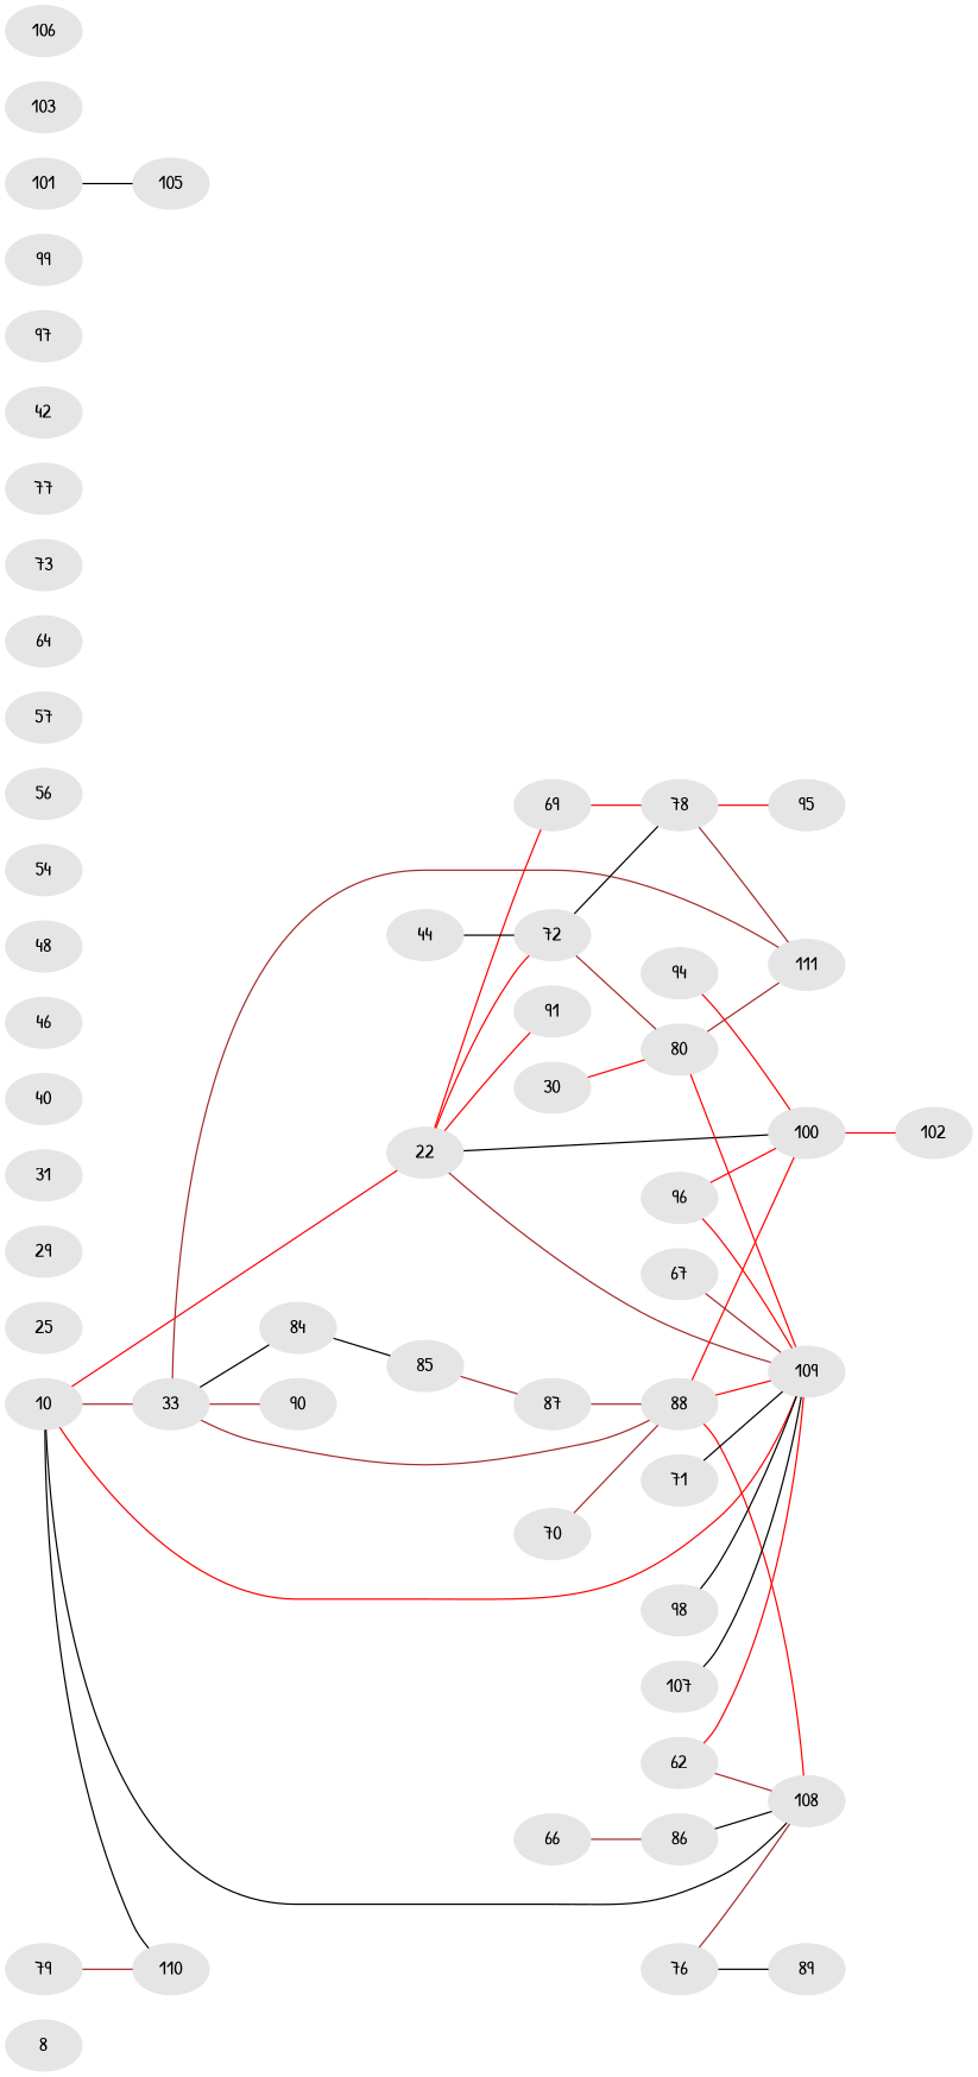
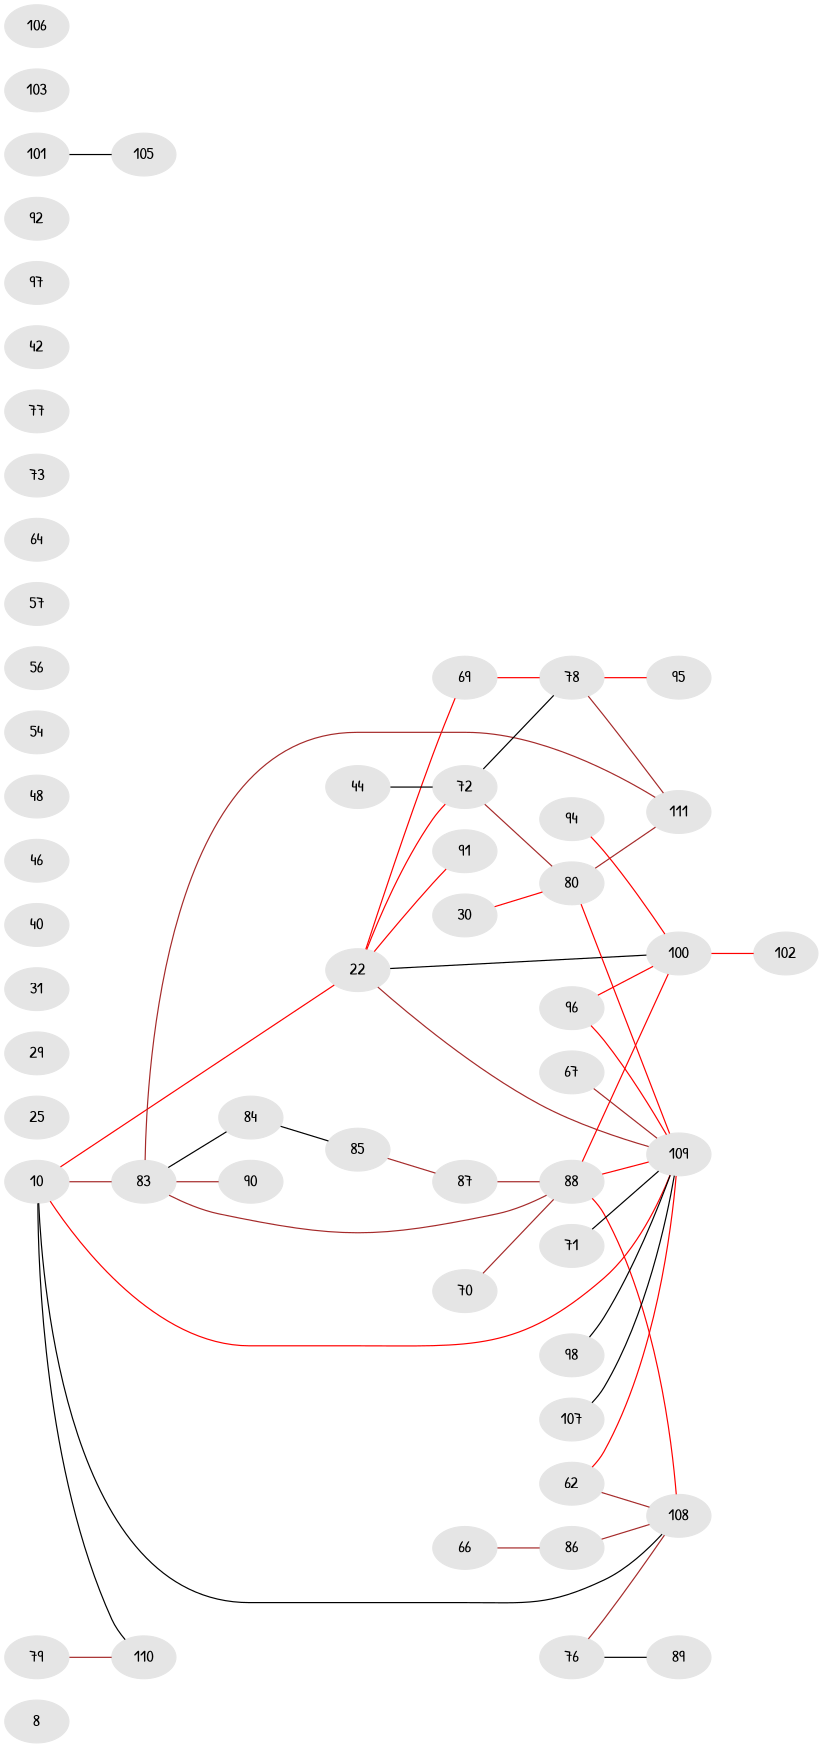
  graph {
    fontname="Patrick Hand"
    rankdir=LR
    node [color=gray90 fontname="Patrick Hand" style=filled]
    edge [color=red fontname="Patrick Hand"]
    8
    10 [super="+4"]
    22 [super="+15"]
-   83 [super="+28+27+55+68" label=33]
+   83 [super="+28+27+55+68"]
    108 [super="+93+104"]
    109 [super="+34+74+65"]
    110
    69 [super="+16"]
    72 [super="+13"]
    91
    100 [super="+92"]
    88 [super="+23+31+35"]
    111 [super="+81"]
    84 [super="+75"]
    90 [super="+63"]
    78
    80 [super="+33"]
    102
    25
    29
    30
    n22 [label=31]
    40
    44
    46
    48
    54
    56
    57
    62
    64
    66 [super="+26"]
    86
    67
    95
    70 [super="+47"]
    71
    73
    76 [super="+49"]
    89
    77 [super="+38"]
    79
    n43 [label=42]
    85
    87 [super="+60"]
    94 [super="+9+19+41"]
    96
    97 [super="+20"]
    98
-   99
+   99 [label=92]
    105 [super="+5+11+21"]
    101
    103
    106
    107
    10 -- 22 [weight=2]
    10 -- 83 [color=brown weight=2]
    10 -- 108 [color=black]
    10 -- 109
    10 -- 110 [color=black]
    22 -- 109 [color=brown weight=2]
    22 -- 69
    22 -- 72
    22 -- 91
    22 -- 100 [color=black weight=2]
    83 -- 88 [color=brown]
    83 -- 111 [color=brown]
    83 -- 84 [color=black]
    83 -- 90 [color=brown]
    69 -- 78
    72 -- 78 [color=black]
    72 -- 80 [color=brown weight=2]
    100 -- 102
    88 -- 108 [weight=2]
    88 -- 109
    88 -- 100
    84 -- 85 [color=black]
    78 -- 111 [color=brown]
    78 -- 95
    80 -- 109 [weight=2]
    80 -- 111 [color=brown weight=2]
    30 -- 80
    44 -- 72 [color=black]
    62 -- 108 [color=brown]
    62 -- 109
    66 -- 86 [color=brown]
-   86 -- 108 [color=black]
+   86 -- 108 [color=brown]
    67 -- 109 [color=brown]
    70 -- 88 [color=brown]
    71 -- 109 [color=black]
    76 -- 108 [color=brown]
    76 -- 89 [color=black]
    79 -- 110 [color=brown]
    85 -- 87 [color=brown]
    87 -- 88 [color=brown weight=2]
    94 -- 100
    96 -- 109
    96 -- 100
    98 -- 109 [color=black]
    101 -- 105 [color=black]
    107 -- 109 [color=black]
  }
